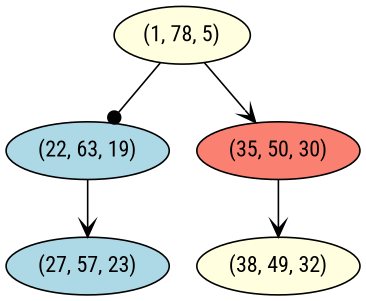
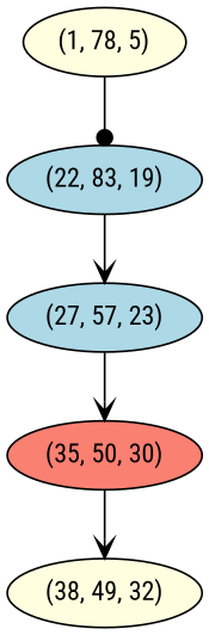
  digraph {
    fontname="Roboto Condensed"
    node [fillcolor=lightyellow fontname="Roboto Condensed" style=filled]
    edge [arrowhead=vee fontname="Roboto Condensed"]
    n1 [label="(1, 78, 5)"]
-   "(22, 63, 19)" [fillcolor=lightblue]
+   "(22, 63, 19)" [fillcolor=lightblue label="(22, 83, 19)"]
    "(27, 57, 23)" [fillcolor=lightblue]
    "(35, 50, 30)" [fillcolor=salmon]
    n5 [label="(38, 49, 32)"]
    n1 -> "(22, 63, 19)" [arrowhead=dot]
    "(22, 63, 19)" -> "(27, 57, 23)"
-   n1 -> "(35, 50, 30)"
+   "(27, 57, 23)" -> "(35, 50, 30)"
    "(35, 50, 30)" -> n5
  }
